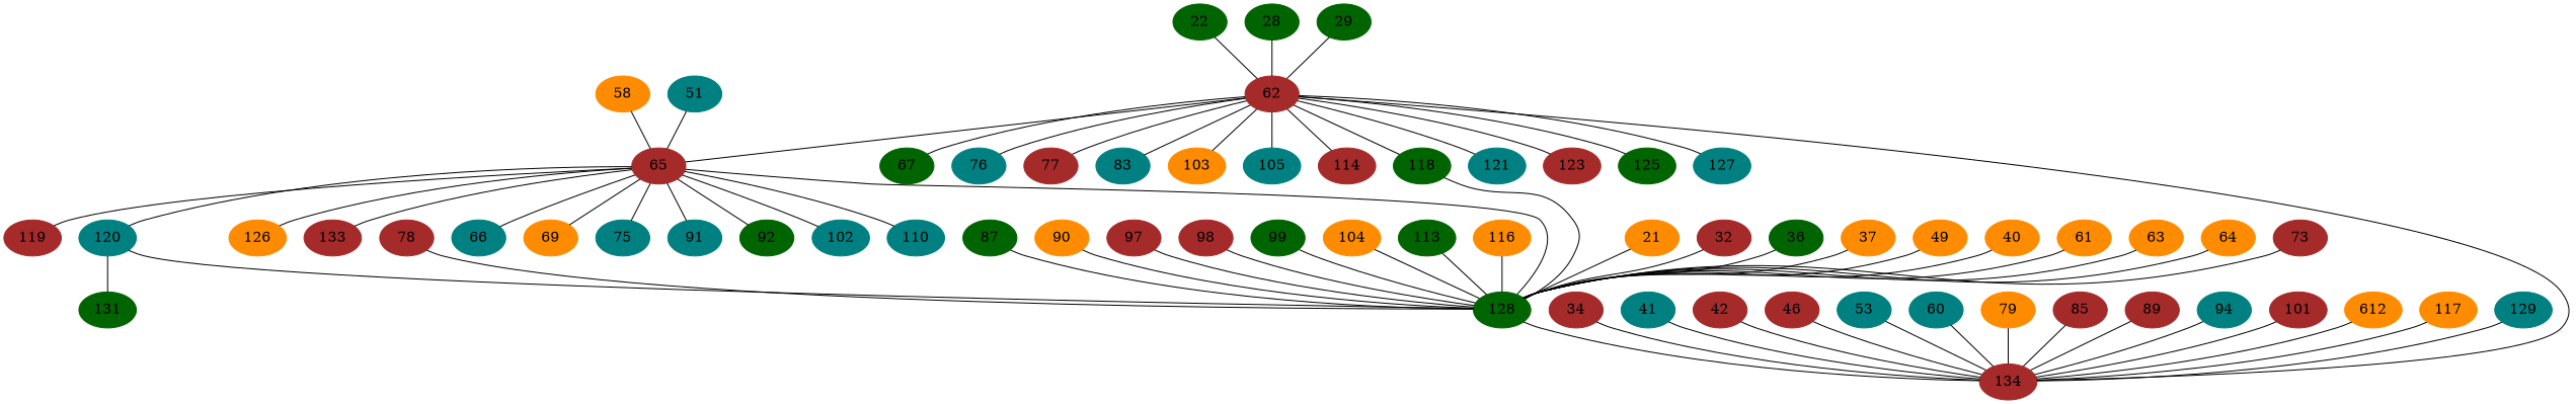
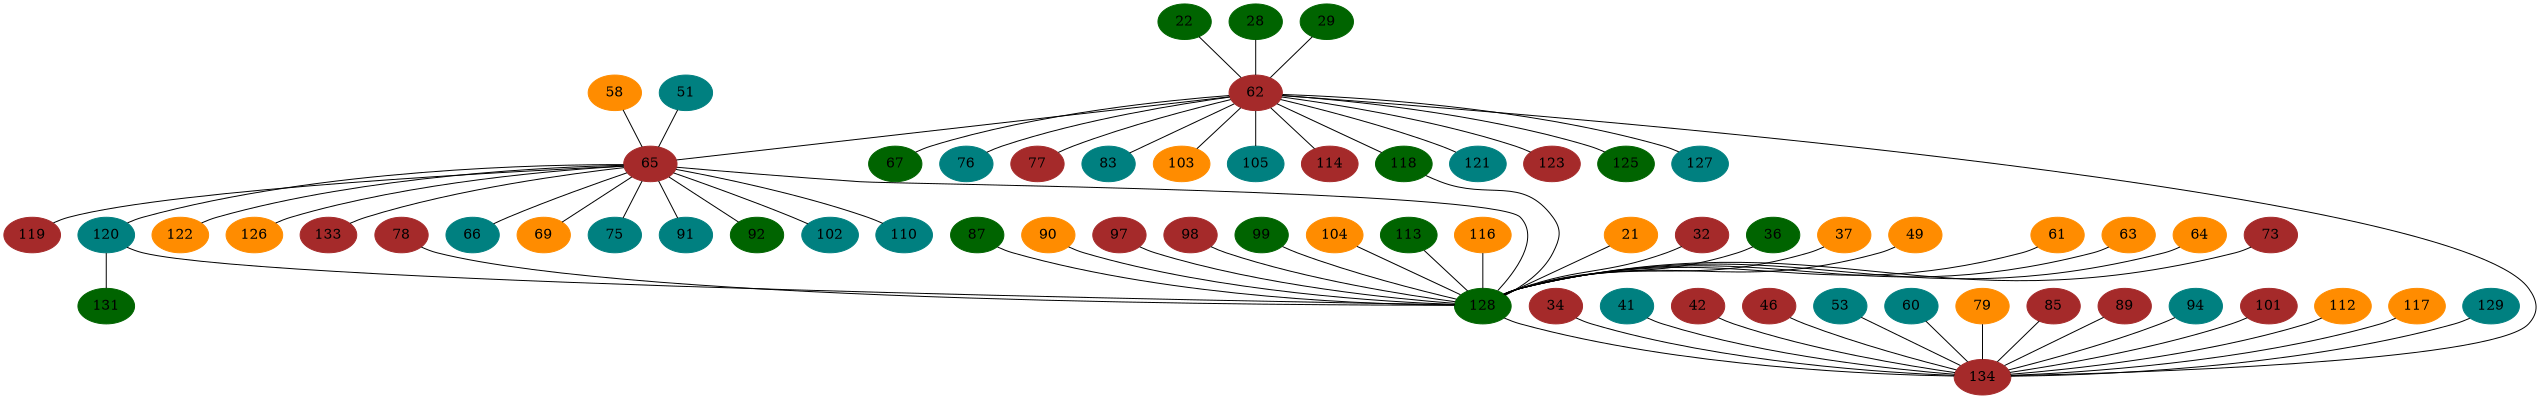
  graph {
    node [color=brown style=filled]
    128 [color=darkgreen super="+20"]
    134 [super="+107+115+3"]
    21 [color=darkorange]
    62 [super="+48+4"]
    65 [super="+16+23+27+30+31+38+43+50"]
    67 [color=darkgreen]
    76 [color=teal]
    77
    83 [color=teal super="+54"]
    103 [color=darkorange]
    105 [color=teal]
    114
    118 [color=darkgreen super="+108"]
    121 [color=teal]
    123
    125 [color=darkgreen]
    127 [color=teal super="+106"]
    22 [color=darkgreen]
    28 [color=darkgreen]
    29 [color=darkgreen]
    32
    34
    36 [color=darkgreen]
    37 [color=darkorange]
    n25 [color=darkorange label=49]
-   40 [color=darkorange]
    41 [color=teal]
    42
    46
    51 [color=teal super="+24"]
    66 [color=teal]
    69 [color=darkorange]
    75 [color=teal]
    91 [color=teal super="+68"]
    92 [color=darkgreen]
    102 [color=teal]
    110 [color=teal]
    119
    120 [color=teal super="+81"]
+   122 [color=darkorange super="+111"]
    126 [color=darkorange]
    133 [super="+132"]
    53 [color=teal super="+12"]
    58 [color=darkorange]
    60 [color=teal super="+18"]
    61 [color=darkorange]
    63 [color=darkorange]
    64 [color=darkorange super="+35"]
    131 [color=darkgreen]
    73
    78
    79 [color=darkorange]
    85
    87 [color=darkgreen]
    89
    90 [color=darkorange]
    94 [color=teal]
    97
    98
    99 [color=darkgreen]
    101
    104 [color=darkorange]
-   112 [color=darkorange label=612]
+   112 [color=darkorange]
    113 [color=darkgreen]
    116 [color=darkorange]
    117 [color=darkorange super="+82"]
    129 [color=teal super="+56+59+71+109+124"]
    128 -- 134 [weight=3]
    21 -- 128
    62 -- 134 [weight=2]
    62 -- 65 [weight=3]
    62 -- 67
    62 -- 76
    62 -- 77
    62 -- 83
    62 -- 103
    62 -- 105
    62 -- 114
    62 -- 118
    62 -- 121
    62 -- 123
    62 -- 125
    62 -- 127
    65 -- 128
    65 -- 66
    65 -- 69
    65 -- 75
    65 -- 91
    65 -- 92
    65 -- 102
    65 -- 110
    65 -- 119
    65 -- 120
+   65 -- 122
    65 -- 126
    65 -- 133
    118 -- 128
    22 -- 62
    28 -- 62
    29 -- 62
    32 -- 128
    34 -- 134
    36 -- 128
    37 -- 128
    n25 -- 128
-   40 -- 128
    41 -- 134
    42 -- 134
    46 -- 134
    51 -- 65
    120 -- 128 [weight=2]
    120 -- 131
    53 -- 134
    58 -- 65
    60 -- 134
    61 -- 128
    63 -- 128
    64 -- 128
    73 -- 128
    78 -- 128
    79 -- 134
    85 -- 134
    87 -- 128
    89 -- 134
    90 -- 128
    94 -- 134
    97 -- 128
    98 -- 128
    99 -- 128
    101 -- 134
    104 -- 128
    112 -- 134
    113 -- 128
    116 -- 128
    117 -- 134
    129 -- 134
  }
